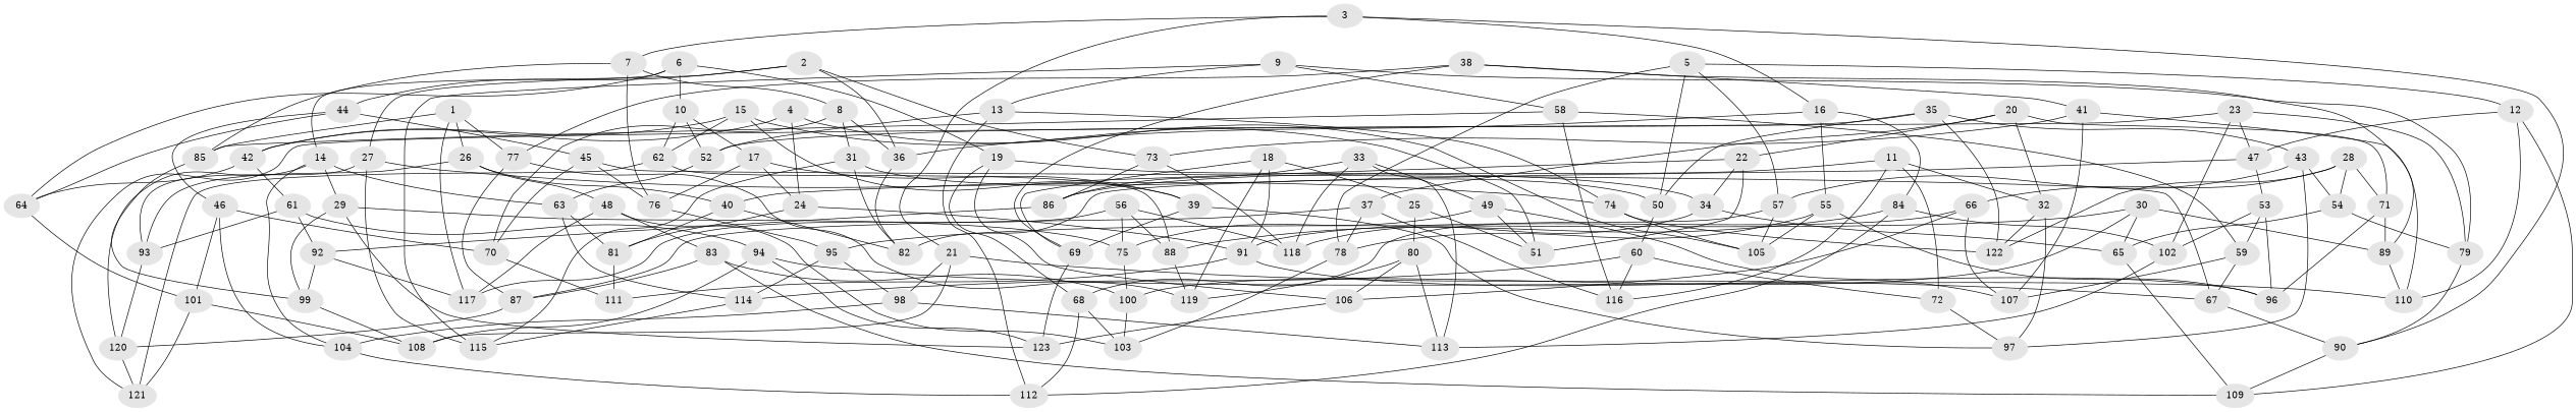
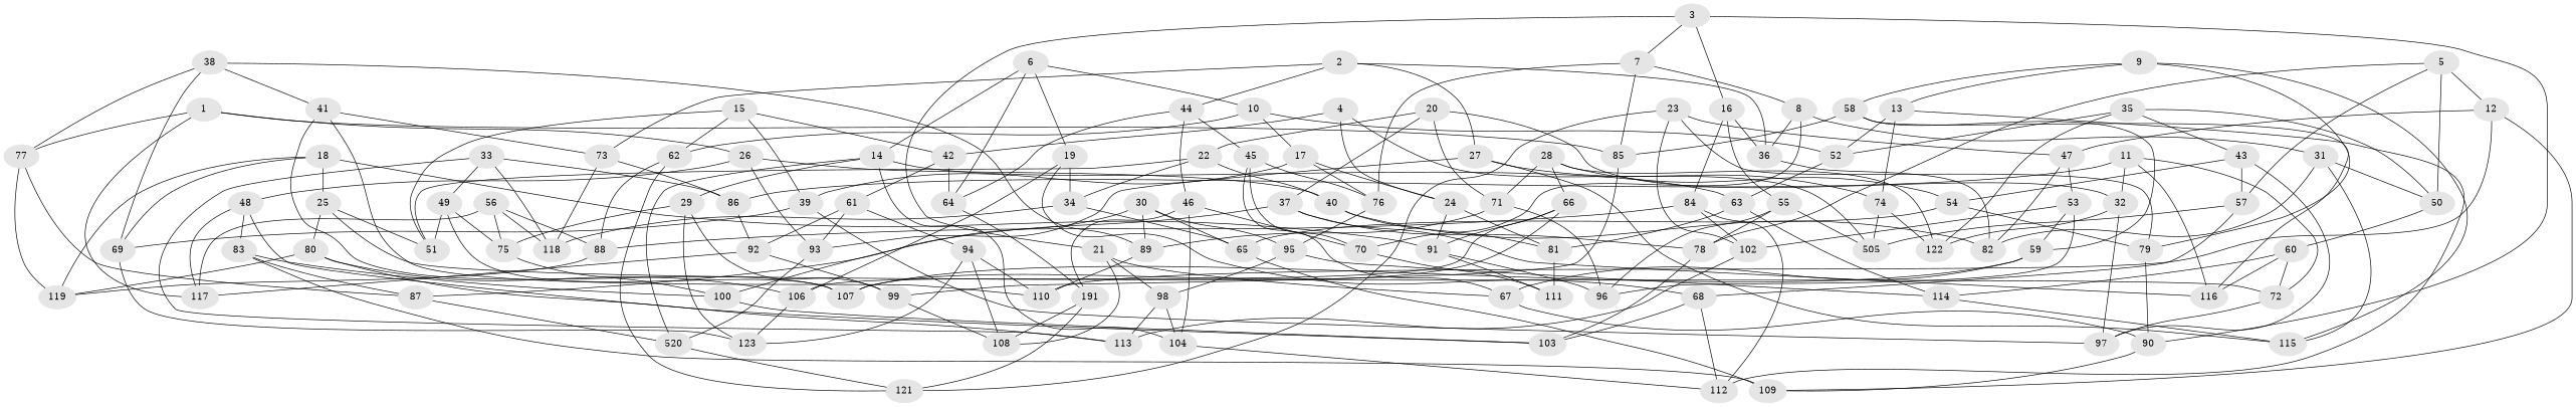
  graph {
    node [color=gray90 style=filled]
    1
    26
    77
    85
    117
    40
    48
    93
    119
    87
    99
    2
    27
    36
    44
    73
    115
    74
    82
    64
    45
    46
    86
    118
    3
    7
    16
    21
    90
    8
    76
    55
    84
    67
    98
    108
    109
    4
    24
    42
-   105
+   105 [label=505]
    81
    91
    29
    75
    123
    61
    5
    12
    50
    57
    78
    47
    110
    60
    68
    103
    6
    10
    14
    19
    17
    52
    62
    63
    104
-   120
+   120 [label=520]
    34
    106
-   101
+   101 [label=191]
    31
    70
    95
    111
    9
    13
    58
    79
    112
    116
    59
    39
    121
    88
    11
    32
    72
    122
    97
    92
    53
    114
    15
    51
    69
    96
    102
    18
    25
    80
    65
    20
    22
    37
    71
    89
    113
    23
    83
    28
    54
    66
    107
    100
    30
    33
    49
    35
    43
    38
    41
    94
    56
    1 -- 26
    1 -- 77
    1 -- 85
    1 -- 117
    26 -- 40
    26 -- 48
    26 -- 93
    77 -- 119
    77 -- 87
    85 -- 99
    40 -- 82
    40 -- 81
    48 -- 117
    48 -- 103
    48 -- 83
    93 -- 120
    87 -- 120
    99 -- 108
    2 -- 27
    2 -- 36
    2 -- 44
    2 -- 73
    27 -- 93
    27 -- 115
    27 -- 74
    36 -- 82
    44 -- 64
    44 -- 45
    44 -- 46
    73 -- 86
    73 -- 118
    74 -- 105
    74 -- 122
    64 -- 101
    45 -- 76
    45 -- 67
    45 -- 70
    46 -- 104
    46 -- 101
    46 -- 70
    86 -- 92
    3 -- 7
    3 -- 16
    3 -- 21
    3 -- 90
    7 -- 85
    7 -- 8
    7 -- 76
    16 -- 36
    16 -- 55
    16 -- 84
    21 -- 67
    21 -- 98
    21 -- 108
    90 -- 109
    8 -- 36
    8 -- 31
    8 -- 70
    76 -- 95
    55 -- 105
    55 -- 78
    55 -- 96
    84 -- 112
    84 -- 88
    84 -- 102
    67 -- 90
    98 -- 104
    98 -- 113
    4 -- 24
    4 -- 42
    4 -- 105
    24 -- 81
    24 -- 91
    42 -- 64
    42 -- 61
    81 -- 111
    91 -- 111
    91 -- 96
    29 -- 99
    29 -- 75
    29 -- 123
    75 -- 100
    61 -- 93
    61 -- 92
    61 -- 94
    5 -- 12
    5 -- 50
    5 -- 57
    5 -- 78
    12 -- 109
    12 -- 47
    12 -- 110
    50 -- 60
    57 -- 105
    57 -- 68
    78 -- 103
    47 -- 82
    47 -- 53
    60 -- 116
    60 -- 72
    60 -- 114
    68 -- 103
    68 -- 112
    6 -- 64
    6 -- 10
    6 -- 14
    6 -- 19
    10 -- 17
    10 -- 52
    10 -- 62
    14 -- 29
    14 -- 63
    14 -- 104
    14 -- 120
    19 -- 68
    19 -- 34
    19 -- 106
    17 -- 76
    17 -- 24
    17 -- 39
    52 -- 63
    62 -- 121
    62 -- 88
    63 -- 81
    63 -- 114
    104 -- 112
    120 -- 121
    34 -- 118
    34 -- 65
    106 -- 123
    101 -- 108
    101 -- 121
    31 -- 115
    31 -- 82
    31 -- 50
    70 -- 111
    95 -- 98
    95 -- 114
    9 -- 115
    9 -- 13
    9 -- 58
    9 -- 79
    13 -- 74
    13 -- 52
    13 -- 112
    58 -- 85
    58 -- 116
    58 -- 59
    79 -- 90
    59 -- 67
    59 -- 107
    39 -- 97
    39 -- 69
    88 -- 119
    11 -- 86
    11 -- 116
    11 -- 32
    11 -- 72
    32 -- 122
    32 -- 97
    72 -- 97
    92 -- 117
    92 -- 99
    53 -- 59
    53 -- 96
    53 -- 102
    114 -- 115
    15 -- 42
    15 -- 62
    15 -- 39
    15 -- 51
    69 -- 123
    102 -- 113
    18 -- 119
    18 -- 91
    18 -- 69
    18 -- 25
+   25 -- 72
    25 -- 51
    25 -- 80
    80 -- 119
    80 -- 106
    80 -- 113
    65 -- 109
    20 -- 32
    20 -- 22
    20 -- 37
    20 -- 71
    22 -- 40
    22 -- 34
    22 -- 51
    37 -- 87
    37 -- 78
    37 -- 116
    71 -- 96
    71 -- 89
    89 -- 110
    23 -- 47
    23 -- 79
    23 -- 121
    23 -- 102
    83 -- 87
    83 -- 109
    83 -- 100
    28 -- 122
    28 -- 71
    28 -- 54
    28 -- 66
    54 -- 79
    54 -- 65
    66 -- 91
    66 -- 106
    66 -- 107
    100 -- 103
    30 -- 95
    30 -- 65
    30 -- 89
    30 -- 100
    33 -- 86
    33 -- 118
    33 -- 113
    33 -- 49
    49 -- 75
    49 -- 51
    49 -- 107
    35 -- 50
    35 -- 52
    35 -- 122
    35 -- 43
    43 -- 57
    43 -- 97
    43 -- 54
    38 -- 77
    38 -- 69
    38 -- 89
    38 -- 41
    41 -- 73
    41 -- 110
    41 -- 107
    94 -- 108
    94 -- 123
    94 -- 110
    56 -- 117
    56 -- 118
    56 -- 75
    56 -- 88
  }
